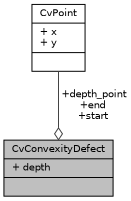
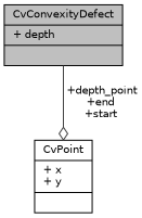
  digraph {
    node [color=black fontname=Helvetica fontsize=10 shape=record style=filled]
    n1 [fillcolor=grey75 fontcolor=black height=0.2 label="{CvConvexityDefect\n|+ depth\l|}" width=0.4]
    n2 [fillcolor=white height=0.2 label="{CvPoint\n|+ x\l+ y\l|}" width=0.4]
-   n2 -> n1 [arrowhead=odiamond color=grey25 fontname=Helvetica fontsize=10 label=" +depth_point\n+end\n+start" labelfontname=Helvetica labelfontsize=10 style=solid]
+   n1 -> n2 [arrowhead=odiamond color=grey25 fontname=Helvetica fontsize=10 label=" +depth_point\n+end\n+start" labelfontname=Helvetica labelfontsize=10 style=solid]
  }
